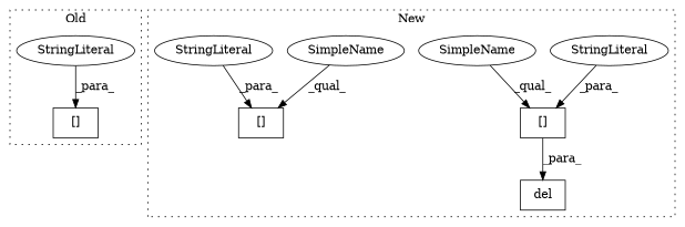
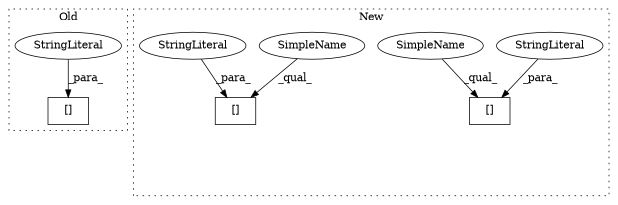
  digraph {
    node [a=2 l="14,1" shape=ellipse]
    n1 [label="[]" s="20005,20035" shape=box]
    n2 [a=45 l=16 label=StringLiteral s=20019]
-   n3 [a=32 l="4,1" label=del s="19705,19728" shape=box]
    n4 [label="[]" s="19709,19727" shape=box]
    n5 [a=45 l=4 label=StringLiteral s=19723]
    n6 [label="[]" s="19667,19697" shape=box]
    n7 [a=45 l=16 label=StringLiteral s=19681]
    n8 [a=42 l=13 label=SimpleName s=19709]
    n9 [a=42 l=13 label=SimpleName s=19667]
    subgraph cluster_1 {
      label=Old
      style=dotted
      n1
      n2
    }
    subgraph cluster_2 {
      label=New
      style=dotted
-     n3
      n4
      n5
      n6
      n7
      n8
      n9
    }
    n2 -> n1 [label=_para_]
-   n4 -> n3 [label=_para_]
    n5 -> n4 [label=_para_]
    n7 -> n6 [label=_para_]
    n8 -> n4 [label=_qual_]
    n9 -> n6 [label=_qual_]
  }
